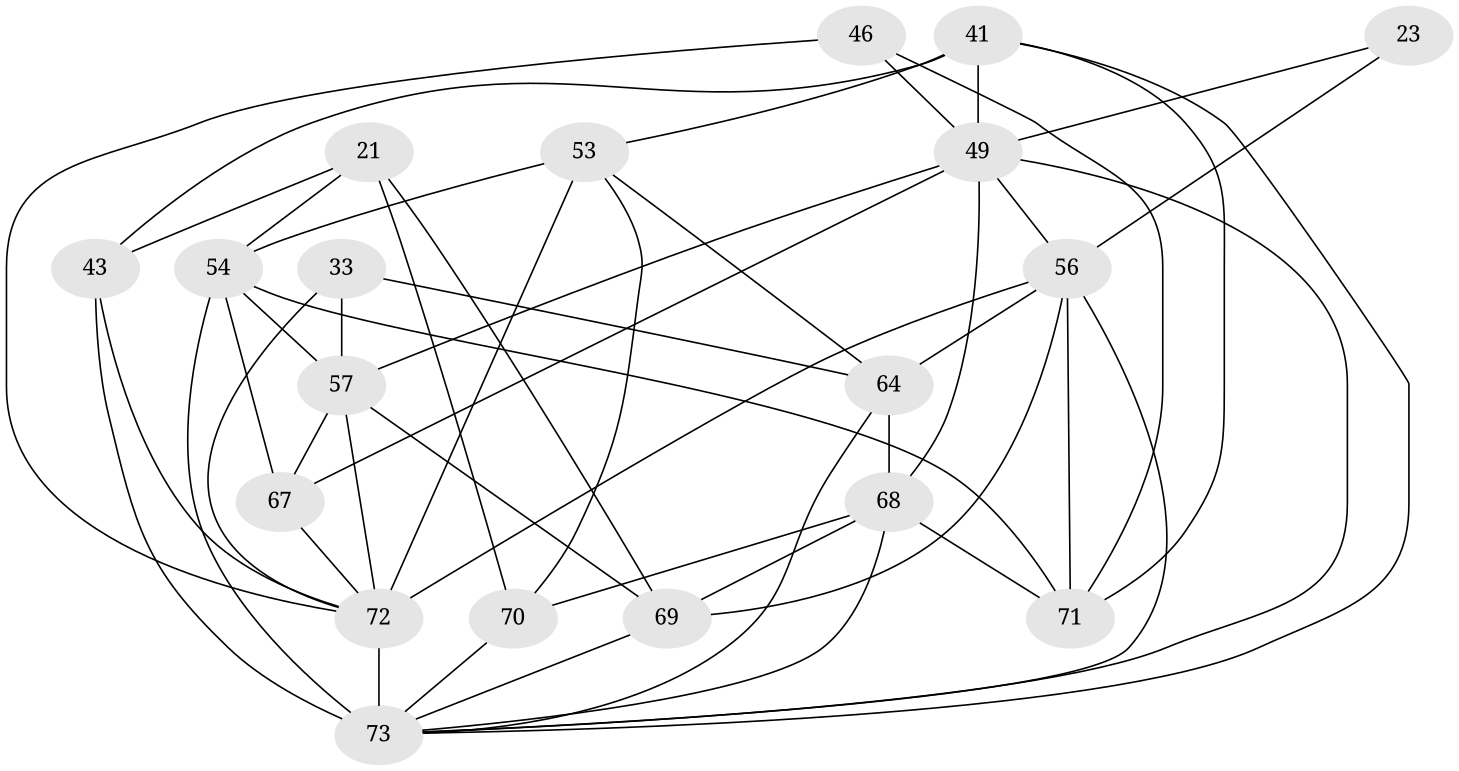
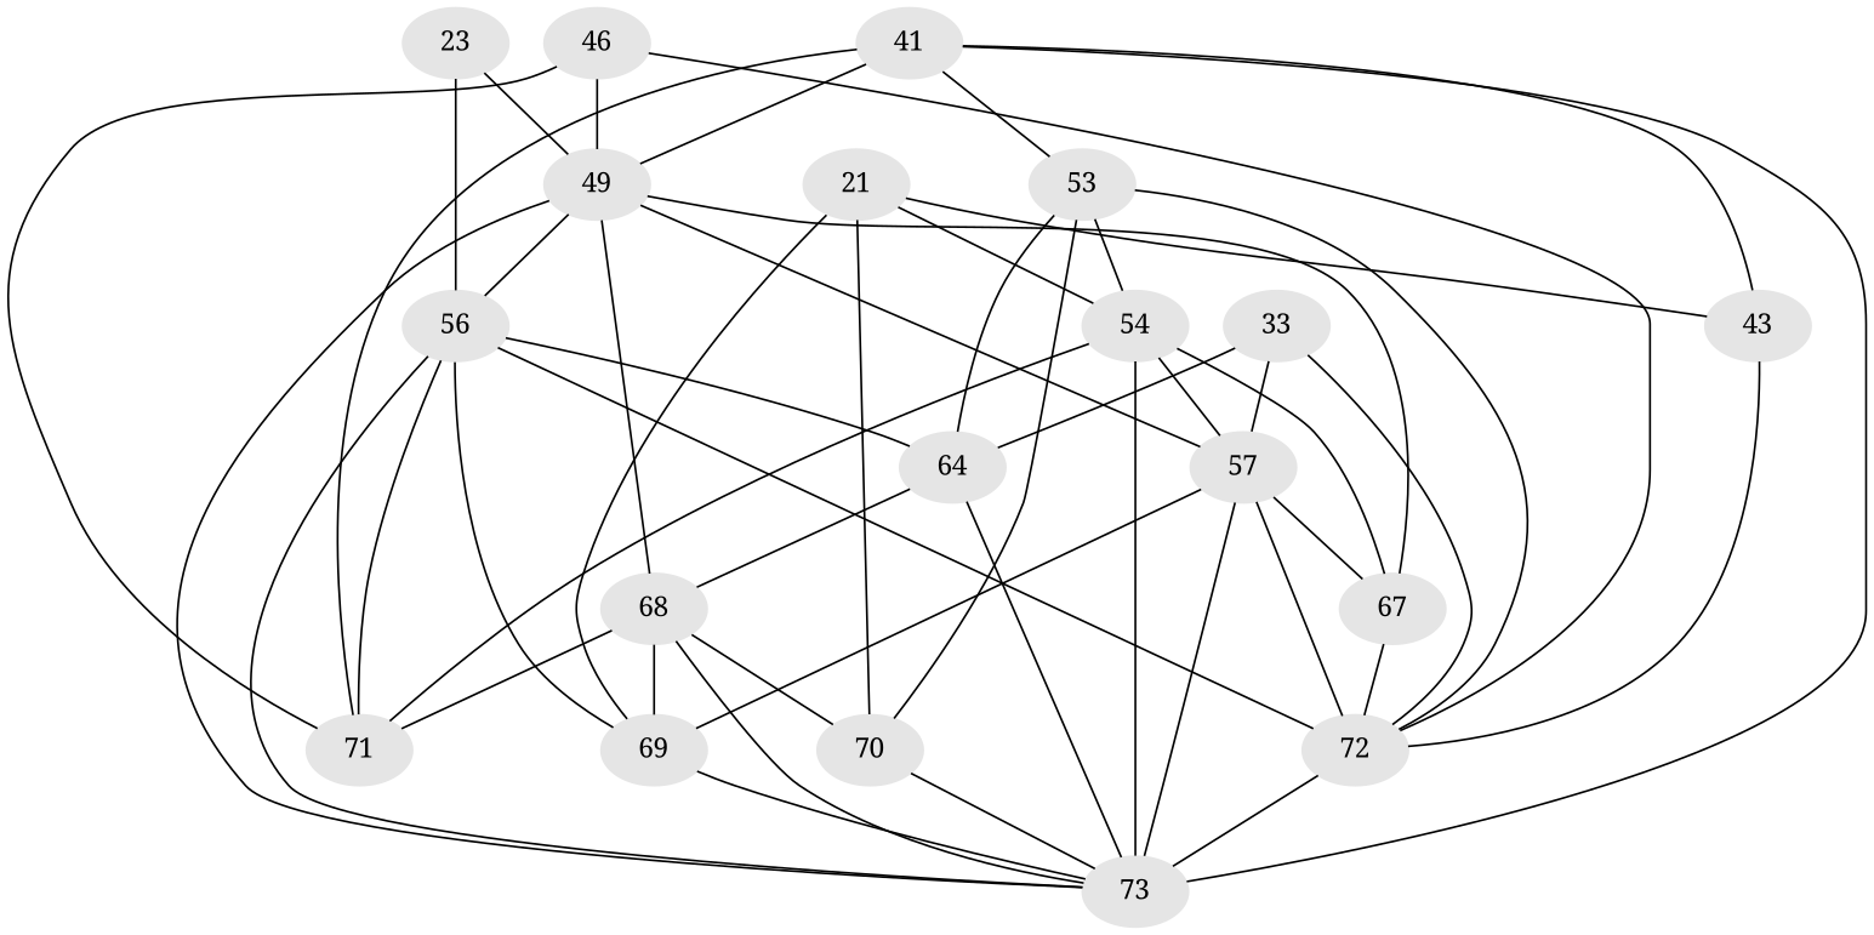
  graph {
    fontname="Noto Serif"
    node [color=gray90 fontname="Noto Serif" style=filled]
    edge [fontname="Noto Serif"]
    43 [super="+26"]
    72 [super="+61+55"]
    73 [super="+20+62+60"]
    21
    54 [super="+35"]
    69 [super="+50"]
    70 [super="+63"]
    57 [super="+16+30"]
    71 [super="+34"]
    67 [super="+65"]
    49 [super="+15+32+18+42"]
    23
    56 [super="+5+9+7+40"]
    68 [super="+66"]
    64 [super="+52"]
    33
    41 [super="+6+28"]
    53 [super="+31+36"]
    46
    43 -- 72
-   43 -- 73 [weight=3]
+   57 -- 73 [weight=3]
    72 -- 73 [weight=5]
    21 -- 43
    21 -- 54
    21 -- 69
    21 -- 70
    54 -- 73 [weight=5]
    54 -- 57 [weight=2]
    54 -- 71
    54 -- 67
    69 -- 73 [weight=2]
    70 -- 73 [weight=3]
    57 -- 72
    57 -- 69 [weight=2]
    57 -- 67 [weight=2]
    67 -- 72 [weight=3]
    49 -- 73
    49 -- 57
    49 -- 67 [weight=2]
    49 -- 56 [weight=3]
    49 -- 68 [weight=2]
    23 -- 49
    23 -- 56 [weight=2]
    56 -- 72 [weight=2]
    56 -- 73 [weight=2]
    56 -- 69 [weight=2]
    56 -- 71
    56 -- 64 [weight=2]
    68 -- 73
    68 -- 69
    68 -- 70
    68 -- 71 [weight=2]
    64 -- 73
    64 -- 68
    33 -- 72
    33 -- 57 [weight=2]
    33 -- 64
    41 -- 43
    41 -- 73
    41 -- 71
    41 -- 49 [weight=3]
    41 -- 53 [weight=2]
    53 -- 72 [weight=2]
    53 -- 54 [weight=2]
    53 -- 70
    53 -- 64
    46 -- 72
    46 -- 71
    46 -- 49 [weight=2]
  }
